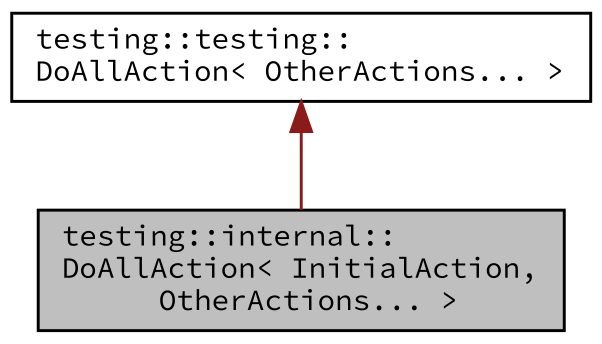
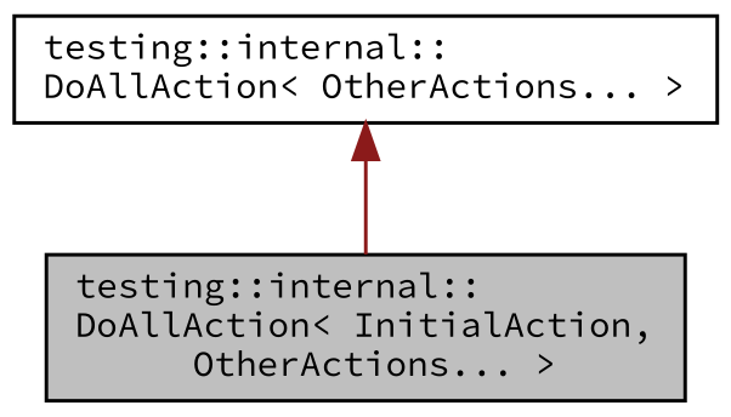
  digraph {
    fontname="Source Code Pro"
    node [color=black fontname="Source Code Pro" fontsize=10 shape=record style=filled]
    n1 [fillcolor=grey75 fontcolor=black height=0.2 label="testing::internal::\lDoAllAction\< InitialAction,\l OtherActions... \>" width=0.4]
-   n2 [fillcolor=white height=0.2 label="testing::testing::\lDoAllAction\< OtherActions... \>" width=0.4]
+   n2 [fillcolor=white height=0.2 label="testing::internal::\lDoAllAction\< OtherActions... \>" width=0.4]
    n2 -> n1 [color=firebrick4 dir=back fontname="Source Code Pro" fontsize=10 labelfontname=Helvetica labelfontsize=10 style=solid]
  }
